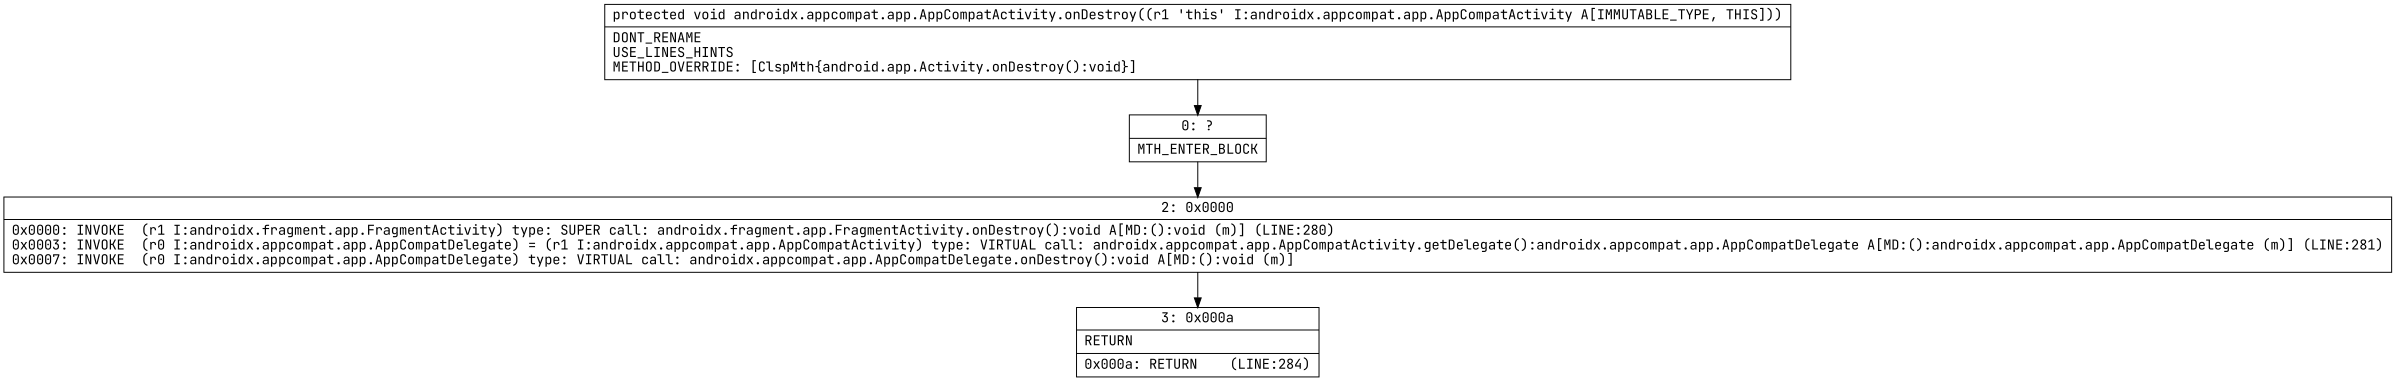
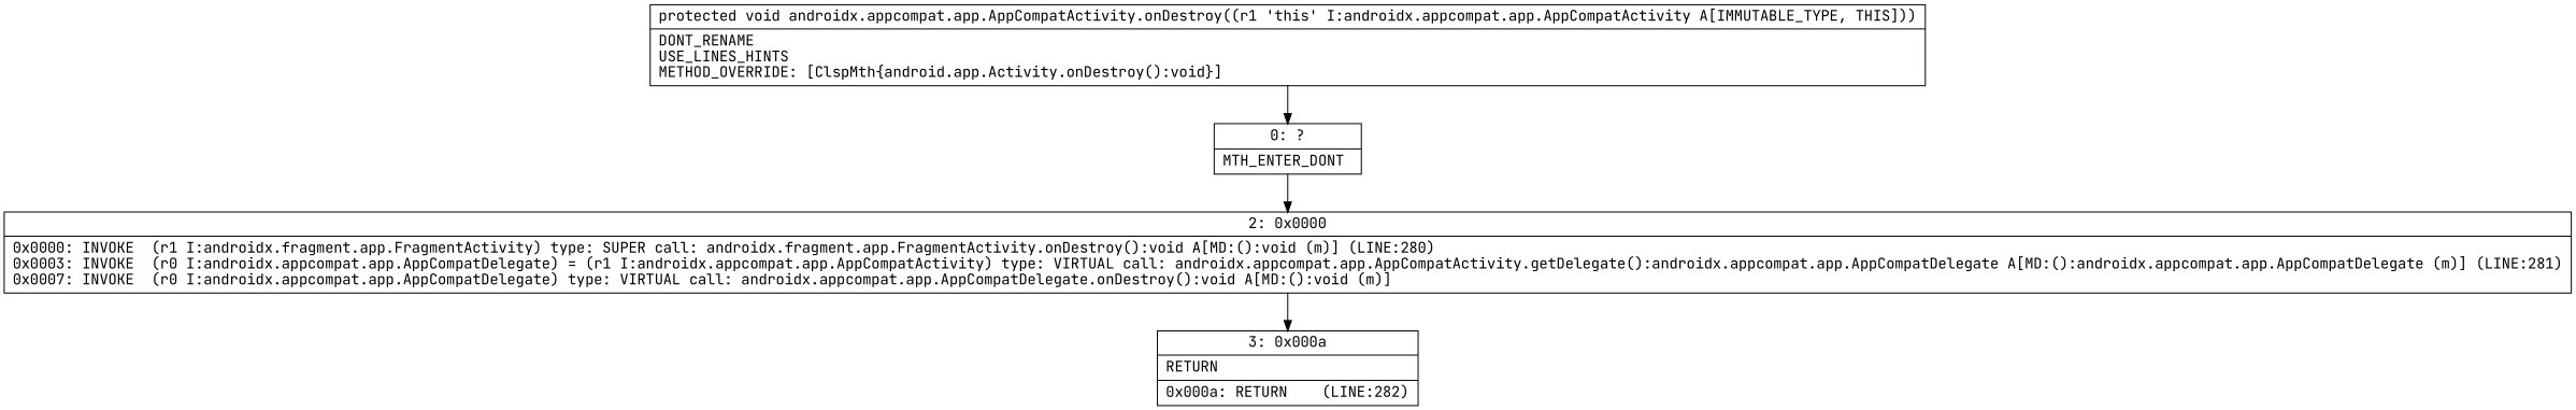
  digraph {
    fontname="JetBrains Mono"
    node [fontname="JetBrains Mono" shape=record]
    edge [arrowhead=normal fontname="JetBrains Mono"]
-   n1 [label="{0\:\ ?|MTH_ENTER_BLOCK\l}"]
+   n1 [label="{0\:\ ?|MTH_ENTER_DONT\l}"]
    n2 [label="{2\:\ 0x0000|0x0000: INVOKE  (r1 I:androidx.fragment.app.FragmentActivity) type: SUPER call: androidx.fragment.app.FragmentActivity.onDestroy():void A[MD:():void (m)] (LINE:280)\l0x0003: INVOKE  (r0 I:androidx.appcompat.app.AppCompatDelegate) = (r1 I:androidx.appcompat.app.AppCompatActivity) type: VIRTUAL call: androidx.appcompat.app.AppCompatActivity.getDelegate():androidx.appcompat.app.AppCompatDelegate A[MD:():androidx.appcompat.app.AppCompatDelegate (m)] (LINE:281)\l0x0007: INVOKE  (r0 I:androidx.appcompat.app.AppCompatDelegate) type: VIRTUAL call: androidx.appcompat.app.AppCompatDelegate.onDestroy():void A[MD:():void (m)]\l}"]
-   n3 [label="{3\:\ 0x000a|RETURN\l|0x000a: RETURN    (LINE:284)\l}"]
+   n3 [label="{3\:\ 0x000a|RETURN\l|0x000a: RETURN    (LINE:282)\l}"]
    n4 [label="{protected void androidx.appcompat.app.AppCompatActivity.onDestroy((r1 'this' I:androidx.appcompat.app.AppCompatActivity A[IMMUTABLE_TYPE, THIS]))  | DONT_RENAME\lUSE_LINES_HINTS\lMETHOD_OVERRIDE: [ClspMth\{android.app.Activity.onDestroy():void\}]\l}"]
    n1 -> n2
    n2 -> n3
    n4 -> n1
  }
